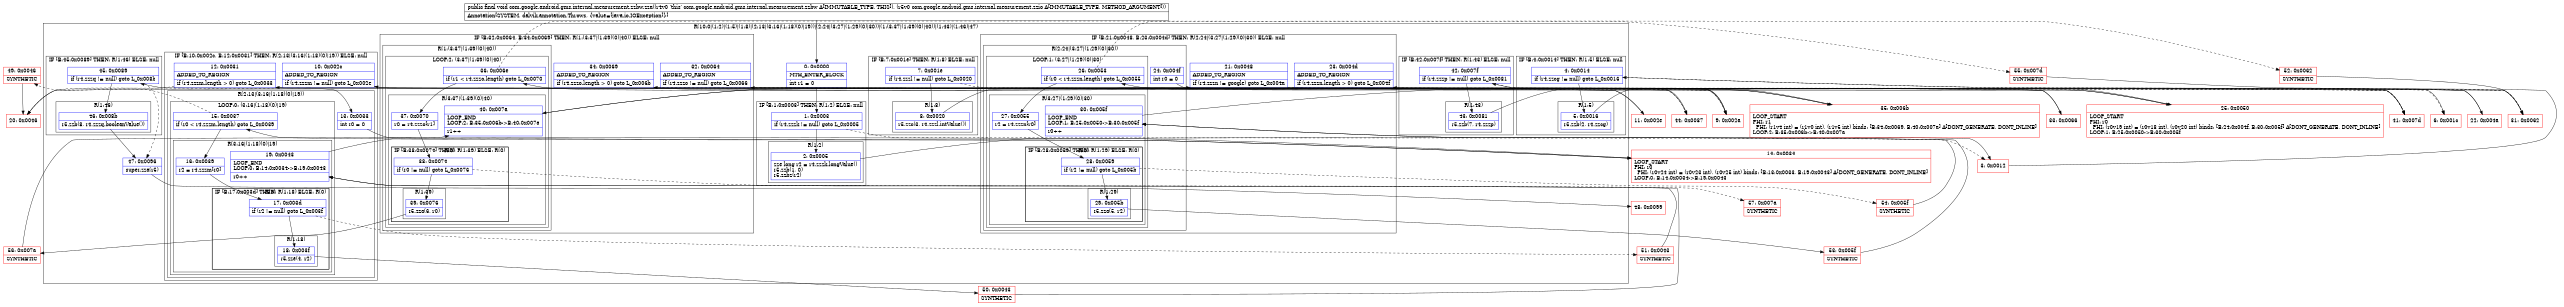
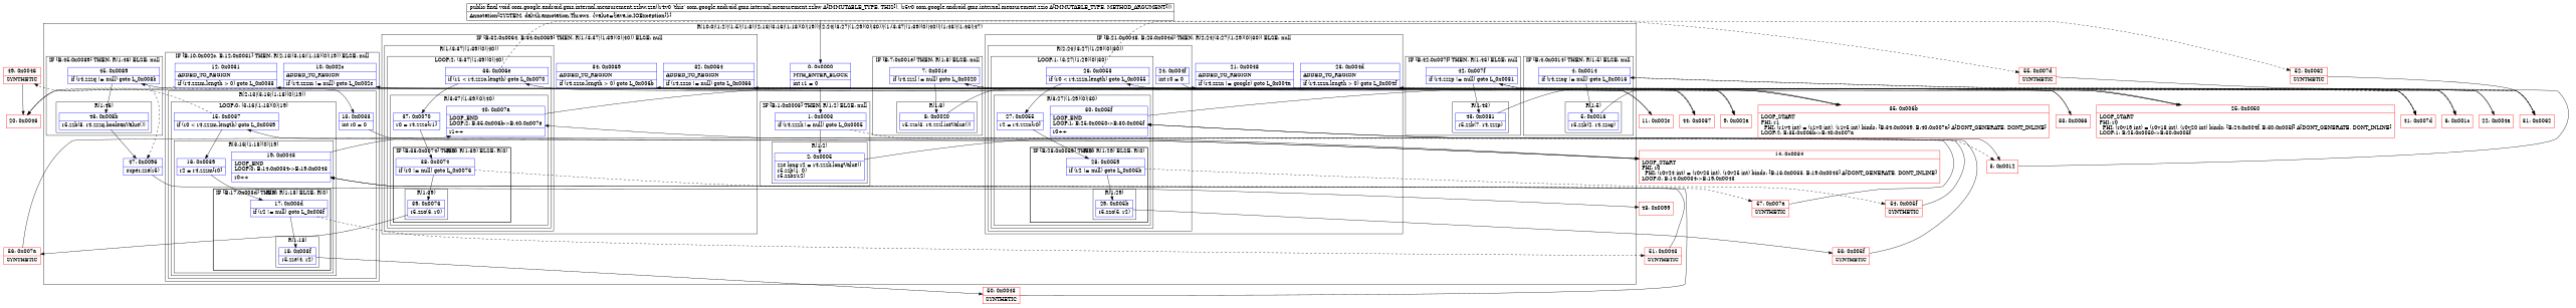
  digraph {
    node [color=blue shape=record]
    n1 [label="{2\:\ 0x0005|zze long r2 = r4.zzzk.longValue()\lr5.zzb(1, 0)\lr5.zzbz(r2)\l}"]
    n2 [label="{1\:\ 0x0003|if (r4.zzzk != null) goto L_0x0005\l}"]
    n3 [label="{5\:\ 0x0016|r5.zzb(2, r4.zzcg)\l}"]
    n4 [label="{4\:\ 0x0014|if (r4.zzcg != null) goto L_0x0016\l}"]
    n5 [label="{8\:\ 0x0020|r5.zzc(3, r4.zzzl.intValue())\l}"]
    n6 [label="{7\:\ 0x001e|if (r4.zzzl != null) goto L_0x0020\l}"]
    n7 [label="{18\:\ 0x003f|r5.zze(4, r2)\l}"]
    n8 [label="{17\:\ 0x003d|if (r2 != null) goto L_0x003f\l}"]
    n9 [label="{16\:\ 0x0039|r2 = r4.zzzm[r0]\l}"]
    n10 [label="{19\:\ 0x0043|LOOP_END\lLOOP:0: B:14:0x0034\-\>B:19:0x0043\l|r0++\l}"]
    n11 [label="{15\:\ 0x0037|if (r0 \< r4.zzzm.length) goto L_0x0039\l}"]
    n12 [label="{13\:\ 0x0033|int r0 = 0\l}"]
    n13 [label="{10\:\ 0x002c|ADDED_TO_REGION\l|if (r4.zzzm != null) goto L_0x002e\l}"]
    n14 [label="{12\:\ 0x0031|ADDED_TO_REGION\l|if (r4.zzzm.length \> 0) goto L_0x0033\l}"]
    n15 [label="{29\:\ 0x005b|r5.zza(5, r2)\l}"]
    n16 [label="{28\:\ 0x0059|if (r2 != null) goto L_0x005b\l}"]
    n17 [label="{27\:\ 0x0055|r2 = r4.zzzn[r0]\l}"]
    n18 [label="{30\:\ 0x005f|LOOP_END\lLOOP:1: B:25:0x0050\-\>B:30:0x005f\l|r0++\l}"]
    n19 [label="{26\:\ 0x0053|if (r0 \< r4.zzzn.length) goto L_0x0055\l}"]
    n20 [label="{24\:\ 0x004f|int r0 = 0\l}"]
    n21 [label="{21\:\ 0x0048|ADDED_TO_REGION\l|if (r4.zzzn != google) goto L_0x004a\l}"]
    n22 [label="{23\:\ 0x004d|ADDED_TO_REGION\l|if (r4.zzzn.length \> 0) goto L_0x004f\l}"]
    n23 [label="{39\:\ 0x0076|r5.zza(6, r0)\l}"]
    n24 [label="{38\:\ 0x0074|if (r0 != null) goto L_0x0076\l}"]
    n25 [label="{37\:\ 0x0070|r0 = r4.zzzo[r1]\l}"]
    n26 [label="{40\:\ 0x007a|LOOP_END\lLOOP:2: B:35:0x006b\-\>B:40:0x007a\l|r1++\l}"]
    n27 [label="{36\:\ 0x006e|if (r1 \< r4.zzzo.length) goto L_0x0070\l}"]
    n28 [label="{32\:\ 0x0064|ADDED_TO_REGION\l|if (r4.zzzo != null) goto L_0x0066\l}"]
    n29 [label="{34\:\ 0x0069|ADDED_TO_REGION\l|if (r4.zzzo.length \> 0) goto L_0x006b\l}"]
    n30 [label="{43\:\ 0x0081|r5.zzb(7, r4.zzzp)\l}"]
    n31 [label="{42\:\ 0x007f|if (r4.zzzp != null) goto L_0x0081\l}"]
    n32 [label="{46\:\ 0x008b|r5.zzb(8, r4.zzzq.booleanValue())\l}"]
    n33 [label="{45\:\ 0x0089|if (r4.zzzq != null) goto L_0x008b\l}"]
    n34 [label="{0\:\ 0x0000|MTH_ENTER_BLOCK\l|int r1 = 0\l}"]
    n35 [label="{47\:\ 0x0096|super.zza(r5)\l}"]
    n36 [color=red label="{3\:\ 0x0012}"]
    n37 [color=red label="{6\:\ 0x001c}"]
    n38 [color=red label="{9\:\ 0x002a}"]
    n39 [color=red label="{50\:\ 0x0043|SYNTHETIC\l}"]
    n40 [color=red label="{51\:\ 0x0043|SYNTHETIC\l}"]
    n41 [color=red label="{14\:\ 0x0034|LOOP_START\lPHI: r0 \l  PHI: (r0v24 int) = (r0v23 int), (r0v25 int) binds: [B:13:0x0033, B:19:0x0043] A[DONT_GENERATE, DONT_INLINE]\lLOOP:0: B:14:0x0034\-\>B:19:0x0043\l}"]
    n42 [color=red label="{49\:\ 0x0046|SYNTHETIC\l}"]
    n43 [color=red label="{11\:\ 0x002e}"]
    n44 [color=red label="{20\:\ 0x0046}"]
    n45 [color=red label="{53\:\ 0x005f|SYNTHETIC\l}"]
    n46 [color=red label="{54\:\ 0x005f|SYNTHETIC\l}"]
    n47 [color=red label="{25\:\ 0x0050|LOOP_START\lPHI: r0 \l  PHI: (r0v19 int) = (r0v18 int), (r0v20 int) binds: [B:24:0x004f, B:30:0x005f] A[DONT_GENERATE, DONT_INLINE]\lLOOP:1: B:25:0x0050\-\>B:30:0x005f\l}"]
    n48 [color=red label="{52\:\ 0x0062|SYNTHETIC\l}"]
    n49 [color=red label="{22\:\ 0x004a}"]
    n50 [color=red label="{31\:\ 0x0062}"]
    n51 [color=red label="{56\:\ 0x007a|SYNTHETIC\l}"]
    n52 [color=red label="{57\:\ 0x007a|SYNTHETIC\l}"]
    n53 [color=red label="{35\:\ 0x006b|LOOP_START\lPHI: r1 \l  PHI: (r1v4 int) = (r1v0 int), (r1v5 int) binds: [B:34:0x0069, B:40:0x007a] A[DONT_GENERATE, DONT_INLINE]\lLOOP:2: B:35:0x006b\-\>B:40:0x007a\l}"]
    n54 [color=red label="{55\:\ 0x007d|SYNTHETIC\l}"]
    n55 [color=red label="{33\:\ 0x0066}"]
    n56 [color=red label="{41\:\ 0x007d}"]
    n57 [color=red label="{44\:\ 0x0087}"]
    n58 [color=red label="{48\:\ 0x0099}"]
    n59 [label="{public final void com.google.android.gms.internal.measurement.zzbw.zza((r4v0 'this' com.google.android.gms.internal.measurement.zzbw A[IMMUTABLE_TYPE, THIS]), (r5v0 com.google.android.gms.internal.measurement.zzio A[IMMUTABLE_TYPE, METHOD_ARGUMENT]))  | Annotation[SYSTEM, dalvik.annotation.Throws, \{value=[java.io.IOException]\}]\l}" color=""]
    subgraph cluster_1 {
      label="R(10:0|(1:2)|(1:5)|(1:8)|(2:13|(3:16|(1:18)(0)|19))|(2:24|(3:27|(1:29)(0)|30))|(1:(3:37|(1:39)(0)|40))|(1:43)|(1:46)|47)"
      n34
      n35
      subgraph cluster_2 {
        label="IF [B:1:0x0003] THEN: R(1:2) ELSE: null"
        n2
        subgraph cluster_3 {
          label="R(1:2)"
          n1
        }
      }
      subgraph cluster_4 {
        label="IF [B:4:0x0014] THEN: R(1:5) ELSE: null"
        n4
        subgraph cluster_5 {
          label="R(1:5)"
          n3
        }
      }
      subgraph cluster_6 {
        label="IF [B:7:0x001e] THEN: R(1:8) ELSE: null"
        n6
        subgraph cluster_7 {
          label="R(1:8)"
          n5
        }
      }
      subgraph cluster_8 {
        label="IF [B:10:0x002c, B:12:0x0031] THEN: R(2:13|(3:16|(1:18)(0)|19)) ELSE: null"
        n13
        n14
        subgraph cluster_9 {
          label="R(2:13|(3:16|(1:18)(0)|19))"
          n12
          subgraph cluster_10 {
            label="LOOP:0: (3:16|(1:18)(0)|19)"
            n11
            subgraph cluster_11 {
              label="R(3:16|(1:18)(0)|19)"
              n9
              n10
              subgraph cluster_12 {
                label="IF [B:17:0x003d] THEN: R(1:18) ELSE: R(0)"
                n8
                subgraph cluster_13 {
                  label="R(1:18)"
                  n7
                }
                subgraph cluster_14 {
                  label="R(0)"
                }
              }
            }
          }
        }
      }
      subgraph cluster_15 {
        label="IF [B:21:0x0048, B:23:0x004d] THEN: R(2:24|(3:27|(1:29)(0)|30)) ELSE: null"
        n21
        n22
        subgraph cluster_16 {
          label="R(2:24|(3:27|(1:29)(0)|30))"
          n20
          subgraph cluster_17 {
            label="LOOP:1: (3:27|(1:29)(0)|30)"
            n19
            subgraph cluster_18 {
              label="R(3:27|(1:29)(0)|30)"
              n17
              n18
              subgraph cluster_19 {
                label="IF [B:28:0x0059] THEN: R(1:29) ELSE: R(0)"
                n16
                subgraph cluster_20 {
                  label="R(1:29)"
                  n15
                }
                subgraph cluster_21 {
                  label="R(0)"
                }
              }
            }
          }
        }
      }
      subgraph cluster_22 {
        label="IF [B:32:0x0064, B:34:0x0069] THEN: R(1:(3:37|(1:39)(0)|40)) ELSE: null"
        n28
        n29
        subgraph cluster_23 {
          label="R(1:(3:37|(1:39)(0)|40))"
          subgraph cluster_24 {
            label="LOOP:2: (3:37|(1:39)(0)|40)"
            n27
            subgraph cluster_25 {
              label="R(3:37|(1:39)(0)|40)"
              n25
              n26
              subgraph cluster_26 {
                label="IF [B:38:0x0074] THEN: R(1:39) ELSE: R(0)"
                n24
                subgraph cluster_27 {
                  label="R(1:39)"
                  n23
                }
                subgraph cluster_28 {
                  label="R(0)"
                }
              }
            }
          }
        }
      }
      subgraph cluster_29 {
        label="IF [B:42:0x007f] THEN: R(1:43) ELSE: null"
        n31
        subgraph cluster_30 {
          label="R(1:43)"
          n30
        }
      }
      subgraph cluster_31 {
        label="IF [B:45:0x0089] THEN: R(1:46) ELSE: null"
        n33
        subgraph cluster_32 {
          label="R(1:46)"
          n32
        }
      }
    }
    n1 -> n36
    n2 -> n1
    n2 -> n36 [style=dashed]
    n3 -> n37
    n4 -> n3
    n4 -> n37 [style=dashed]
    n5 -> n38
    n6 -> n5
    n6 -> n38 [style=dashed]
    n7 -> n39
    n8 -> n7
    n8 -> n40 [style=dashed]
    n9 -> n8
    n10 -> n41
    n11 -> n9
    n11 -> n42 [style=dashed]
    n12 -> n41
    n13 -> n43
    n13 -> n44 [style=dashed]
    n14 -> n12
    n14 -> n44 [style=dashed]
    n15 -> n45
    n16 -> n15
    n16 -> n46 [style=dashed]
    n17 -> n16
    n18 -> n47
    n19 -> n17
    n19 -> n48 [style=dashed]
    n20 -> n47
    n21 -> n49
    n21 -> n50 [style=dashed]
    n22 -> n50 [style=dashed]
    n23 -> n51
    n24 -> n23
    n24 -> n52 [style=dashed]
    n25 -> n24
    n26 -> n53
    n27 -> n25
    n27 -> n54 [style=dashed]
    n28 -> n55
    n28 -> n56 [style=dashed]
    n29 -> n53
    n29 -> n56 [style=dashed]
    n30 -> n57
    n31 -> n30
    n31 -> n57 [style=dashed]
    n32 -> n35
    n33 -> n32
    n33 -> n35 [style=dashed]
    n34 -> n2
    n35 -> n58
    n36 -> n4
+   n37 -> n6
    n38 -> n13
    n39 -> n10
    n40 -> n10
    n41 -> n11
    n42 -> n44
    n43 -> n14
    n44 -> n21
    n45 -> n18
    n46 -> n18
    n47 -> n19
    n48 -> n50
    n49 -> n22
    n50 -> n28
    n51 -> n26
-   n38 -> n26
+   n52 -> n26
    n53 -> n27
    n54 -> n56
    n55 -> n29
    n56 -> n31
    n57 -> n33
    n59 -> n34
  }
